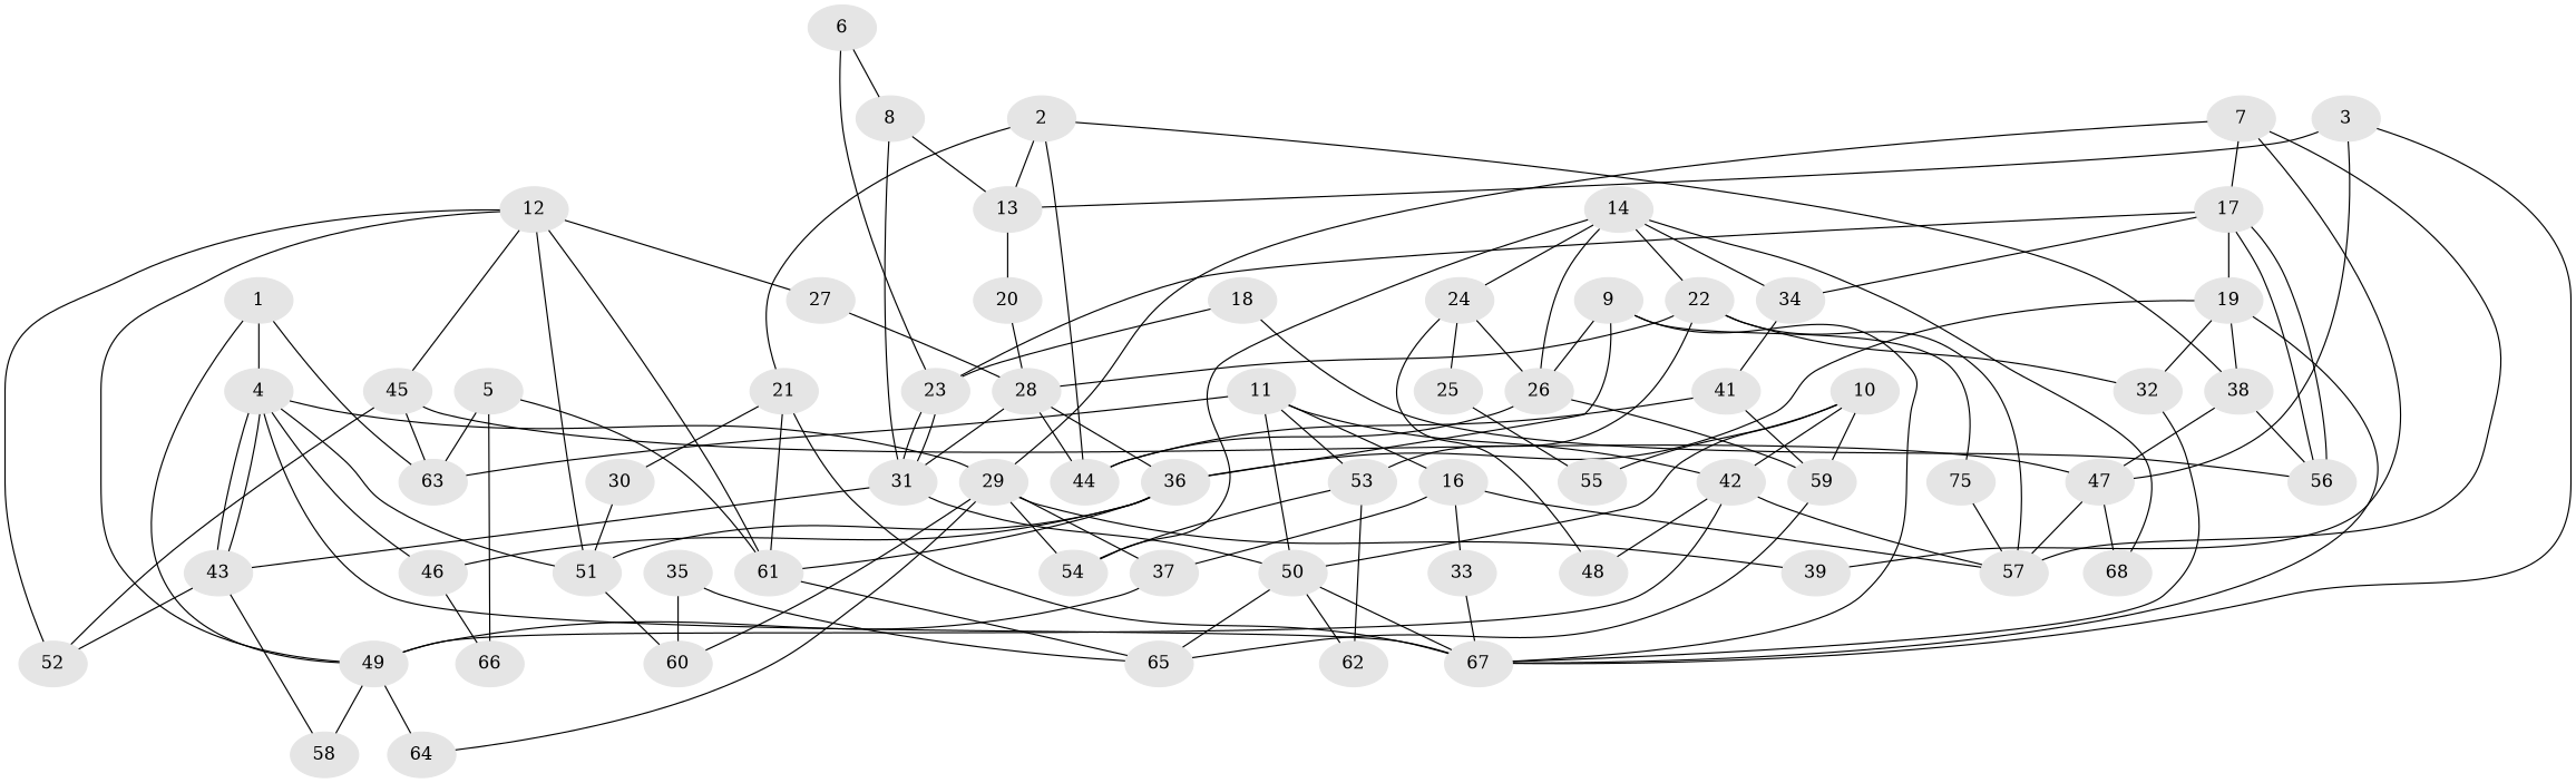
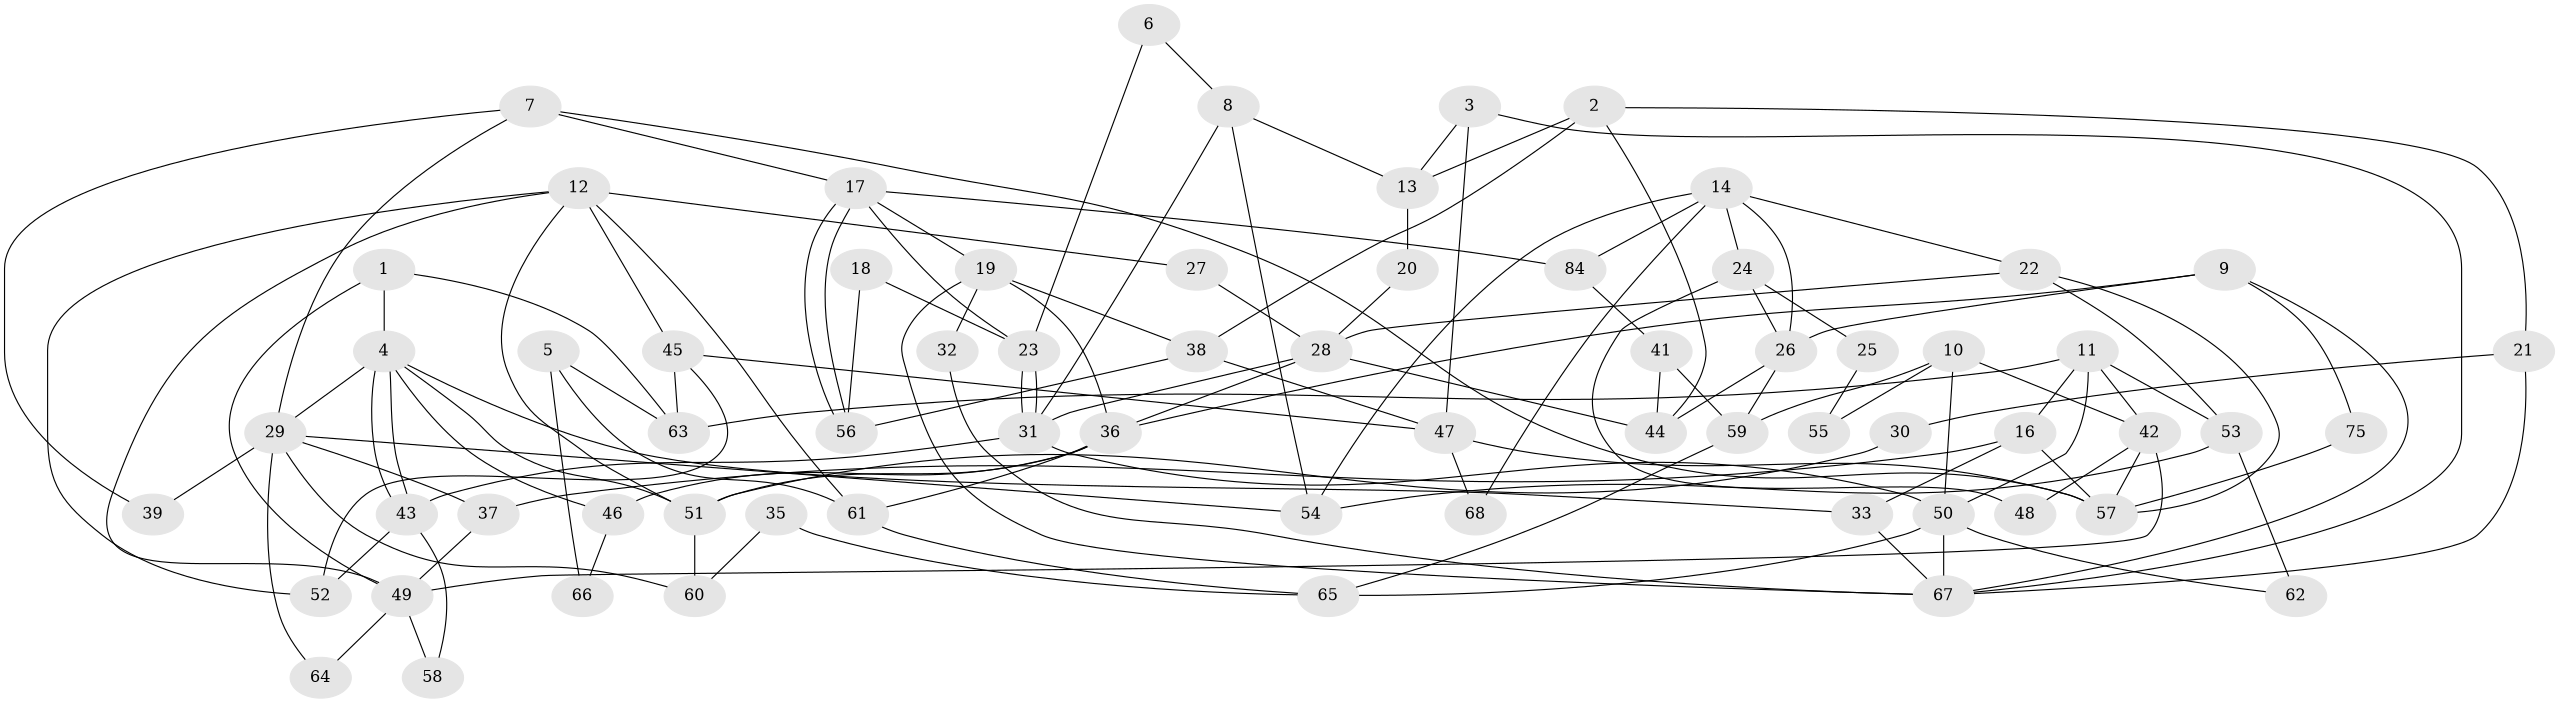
  graph {
    node [color=gray90 style=filled]
    1
    4
    49
    63
    67
    29
    43
    46
    51
    64
    58
    2
    13
    21
    38
    44
    20
    61
    30
    47
    56
    3
    57
    68
    39
    54
    37
    60
    52
    66
    5
    65
    6
    8
    23
    31
    7
    17
-   34
+   34 [label=84]
    19
    50
    9
    n43 [label=75]
    26
    36
    59
    10
    42
    55
    48
    62
    11
    16
    53
    33
    12
    27
    45
    28
    14
    22
    24
    32
    25
    41
    18
    35
    1 -- 4
    1 -- 49
    1 -- 63
-   4 -- 67
+   4 -- 33
    4 -- 29
    4 -- 43
    4 -- 43
    4 -- 46
    4 -- 51
    49 -- 64
    49 -- 58
    29 -- 64
    29 -- 39
    29 -- 54
    29 -- 37
    29 -- 60
    43 -- 58
    43 -- 52
    46 -- 66
    51 -- 60
    2 -- 13
    2 -- 21
    2 -- 38
    2 -- 44
    13 -- 20
    21 -- 67
-   21 -- 61
    21 -- 30
    38 -- 47
    38 -- 56
    20 -- 28
    61 -- 65
    30 -- 51
    47 -- 57
    47 -- 68
    3 -- 67
    3 -- 13
    3 -- 47
    37 -- 49
    5 -- 63
    5 -- 61
    5 -- 66
    6 -- 8
    6 -- 23
    8 -- 13
+   8 -- 54
    8 -- 31
    23 -- 31
    23 -- 31
    31 -- 43
    31 -- 50
    7 -- 29
    7 -- 57
    7 -- 39
    7 -- 17
    17 -- 56
    17 -- 56
    17 -- 23
    17 -- 34
    17 -- 19
    34 -- 41
    19 -- 67
    19 -- 38
    19 -- 36
    19 -- 32
    50 -- 67
    50 -- 65
    50 -- 62
    9 -- 67
    9 -- n43
    9 -- 26
    9 -- 36
    n43 -- 57
    26 -- 44
    26 -- 59
    36 -- 46
    36 -- 51
    36 -- 61
    59 -- 65
    10 -- 50
    10 -- 59
    10 -- 42
    10 -- 55
    42 -- 49
    42 -- 57
    42 -- 48
    11 -- 63
    11 -- 50
    11 -- 42
    11 -- 16
    11 -- 53
    16 -- 57
    16 -- 37
    16 -- 33
    53 -- 54
    53 -- 62
    33 -- 67
    12 -- 49
    12 -- 51
    12 -- 61
    12 -- 52
    12 -- 27
    12 -- 45
    27 -- 28
    45 -- 63
    45 -- 47
    45 -- 52
    28 -- 44
    28 -- 31
    28 -- 36
    14 -- 68
    14 -- 54
    14 -- 34
    14 -- 26
    14 -- 22
    14 -- 24
    22 -- 57
    22 -- 53
    22 -- 28
-   22 -- 32
    24 -- 26
    24 -- 48
    24 -- 25
    32 -- 67
    25 -- 55
    41 -- 44
    41 -- 59
    18 -- 56
    18 -- 23
    35 -- 60
    35 -- 65
  }
